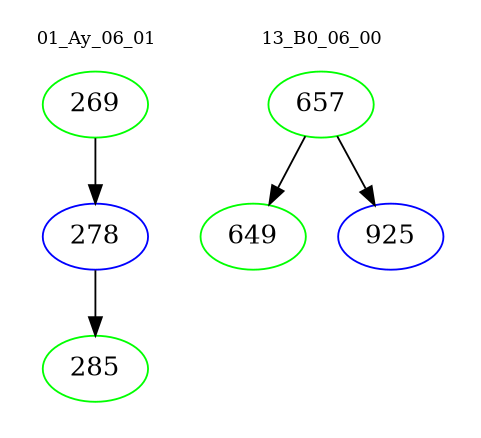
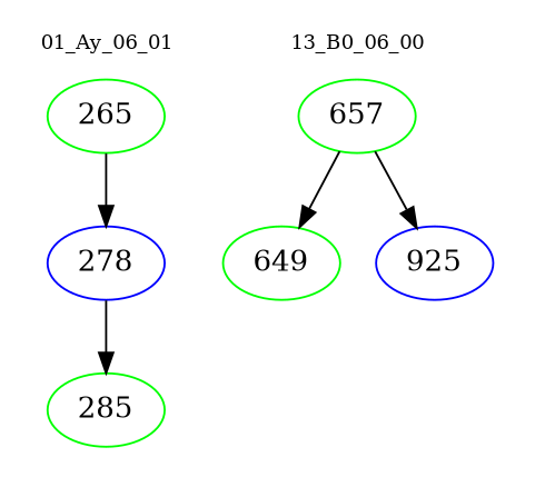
  digraph {
    node [color=green]
    edge [color=black]
-   n1 [label=269]
+   n1 [label=265]
    n2 [color=blue label=278]
    n3 [label=285]
    n4 [label=657]
    n5 [label=649]
    n6 [color=blue label=925]
    subgraph cluster_1 {
      color=white
      fontsize=10
      label="01_Ay_06_01"
      n1
      n2
      n3
    }
    subgraph cluster_2 {
      color=white
      fontsize=10
      label="13_B0_06_00"
      n4
      n5
      n6
    }
    n1 -> n2
    n2 -> n3
    n4 -> n5
    n4 -> n6
  }
